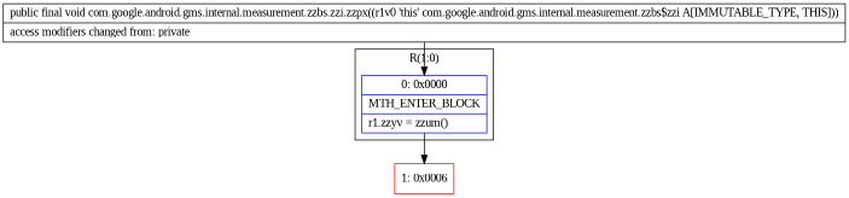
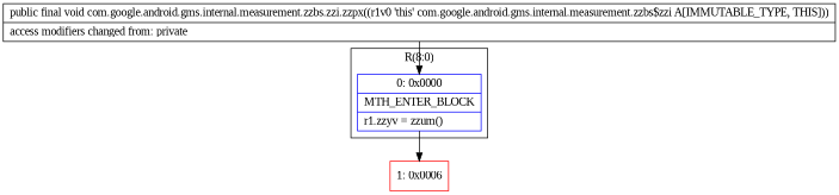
  digraph {
    fontname="Liberation Serif"
    node [shape=record fontname="Liberation Serif"]
    edge [fontname="Liberation Serif"]
    n1 [color=blue label="{0\:\ 0x0000|MTH_ENTER_BLOCK\l|r1.zzyv = zzum()\l}"]
    n2 [color=red label="{1\:\ 0x0006}"]
    n3 [label="{public final void com.google.android.gms.internal.measurement.zzbs.zzi.zzpx((r1v0 'this' com.google.android.gms.internal.measurement.zzbs$zzi A[IMMUTABLE_TYPE, THIS]))  | access modifiers changed from: private\l}"]
    subgraph cluster_1 {
-     label="R(1:0)"
+     label="R(8:0)"
      n1
    }
    n1 -> n2
    n3 -> n1
  }
